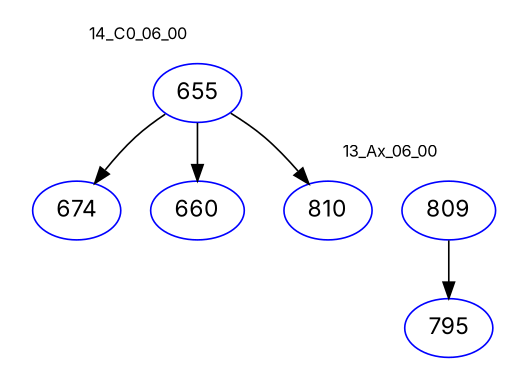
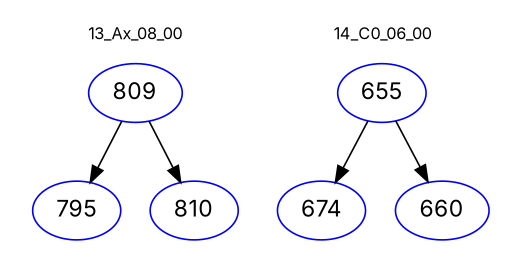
  digraph {
    fontname=Inter
    node [color=blue fontname=Inter]
    edge [color=black fontname=Inter]
    n1 [label=809]
    n2 [label=795]
    n3 [label=810]
    n4 [label=655]
    n5 [label=674]
    n6 [label=660]
    subgraph cluster_1 {
      color=white
      fontsize=10
-     label="13_Ax_06_00"
+     label="13_Ax_08_00"
      n1
      n2
      n3
    }
    subgraph cluster_2 {
      color=white
      fontsize=10
      label="14_C0_06_00"
      n4
      n5
      n6
    }
    n1 -> n2
-   n4 -> n3
+   n1 -> n3
    n4 -> n5
    n4 -> n6
  }
